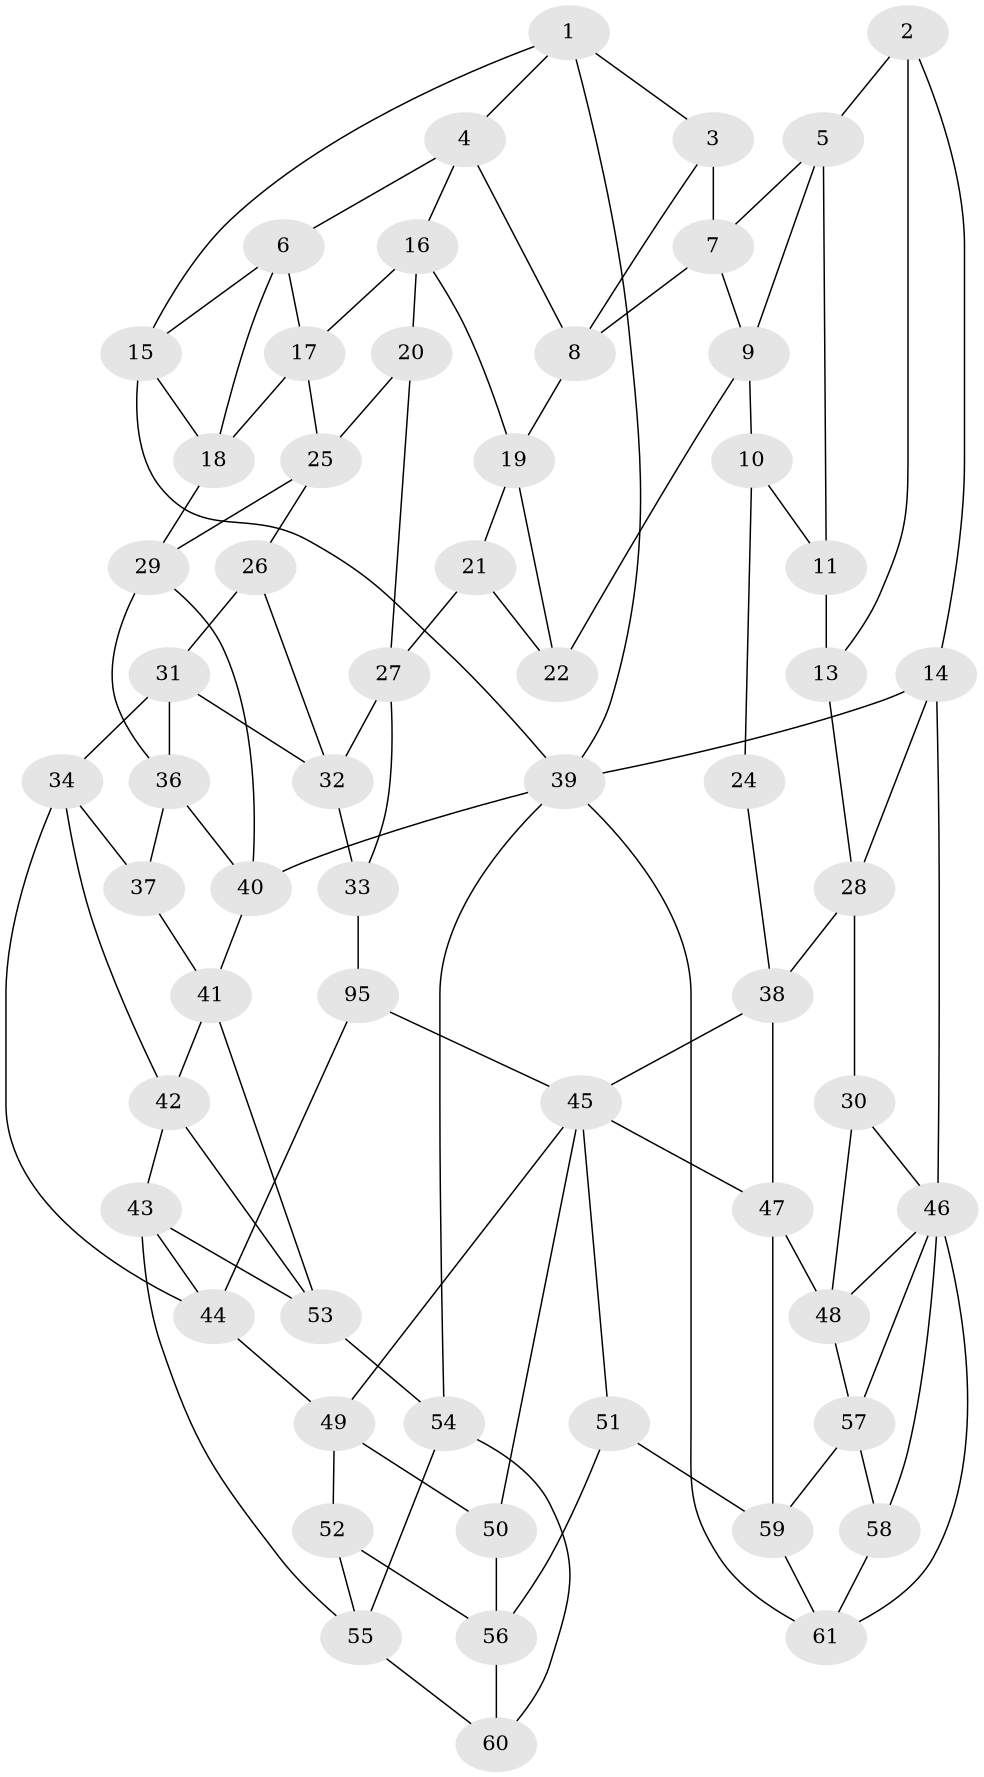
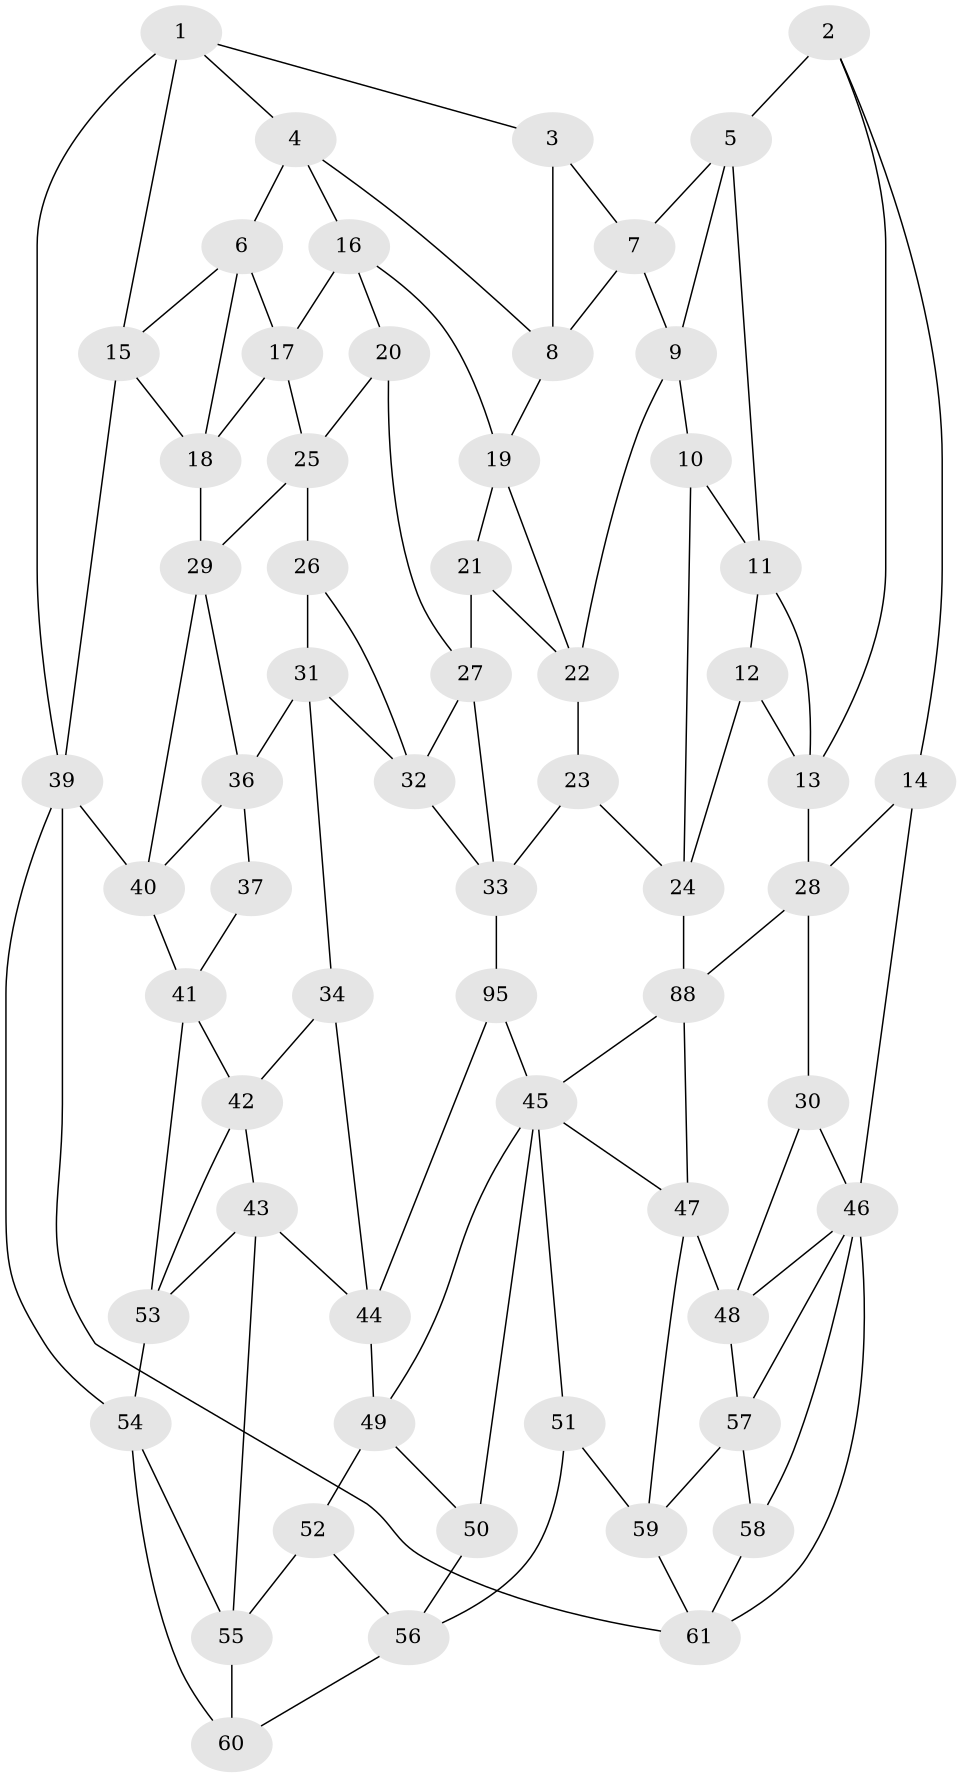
  graph {
    node [color=gray90 style=filled]
    edge [weight=1.0]
    1
    3
    4
    15
    39
    7
    8
    6
    16
    18
    61
    40
    54
    2
    5
    13
    14
    9
    11
    28
    46
    19
    17
    20
    10
    22
+   12
    25
    29
    21
    24
-   38
+   23
+   38 [label=88]
    30
    48
    57
    58
    27
    26
    36
    33
    32
    n43 [label=95]
    45
    47
    31
    34
    37
    41
    42
    44
    53
    43
    49
    50
    51
    59
    55
    60
    52
    56
    1 -- 3
    1 -- 4
    1 -- 15
    1 -- 39
    3 -- 7
    3 -- 8
    4 -- 8
    4 -- 6
    4 -- 16
    15 -- 39
    15 -- 18
    39 -- 61
    39 -- 40
    39 -- 54
    7 -- 8
    7 -- 9
    8 -- 19
    6 -- 15
    6 -- 18
    6 -- 17
    16 -- 19
    16 -- 17
    16 -- 20
    18 -- 29
    40 -- 41
    54 -- 55
    54 -- 60
    2 -- 5
    2 -- 13
    2 -- 14
    5 -- 7
    5 -- 9
    5 -- 11
    13 -- 28
-   14 -- 39
    14 -- 28
    14 -- 46
    9 -- 10
    9 -- 22
    11 -- 13
+   11 -- 12
    28 -- 38
    28 -- 30
    46 -- 61
    46 -- 48
    46 -- 57
    46 -- 58
    19 -- 22
    19 -- 21
    17 -- 18
    17 -- 25
    20 -- 25
    20 -- 27
    10 -- 11
    10 -- 24
+   22 -- 23
+   12 -- 13
+   12 -- 24
    25 -- 29
    25 -- 26
    29 -- 40
    29 -- 36
    21 -- 22
    21 -- 27
    24 -- 38
+   23 -- 24
+   23 -- 33
    38 -- 45
    38 -- 47
    30 -- 46
    30 -- 48
    48 -- 57
    57 -- 58
    57 -- 59
    58 -- 61
    27 -- 33
    27 -- 32
    26 -- 32
    26 -- 31
    36 -- 40
    36 -- 37
    33 -- n43
    32 -- 33
    n43 -- 45
    n43 -- 44
    45 -- 47
    45 -- 49
    45 -- 50
    45 -- 51
    47 -- 48 [weight=3.0]
    47 -- 59
    31 -- 36
    31 -- 32
    31 -- 34
-   34 -- 37
    34 -- 42
    34 -- 44
    37 -- 41
    41 -- 42
    41 -- 53
    42 -- 53
    42 -- 43
    44 -- 49
    53 -- 54
    43 -- 44
    43 -- 53
    43 -- 55
    49 -- 50
    49 -- 52
    50 -- 56
    51 -- 59
    51 -- 56
    59 -- 61
    55 -- 60
    52 -- 55
    52 -- 56
    56 -- 60
  }
